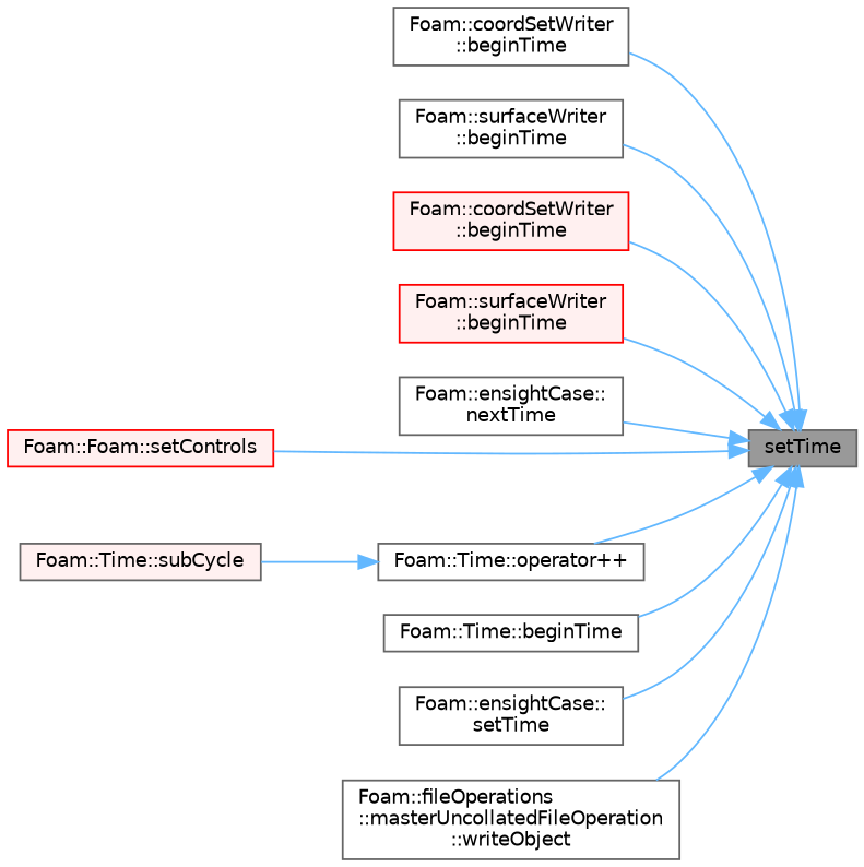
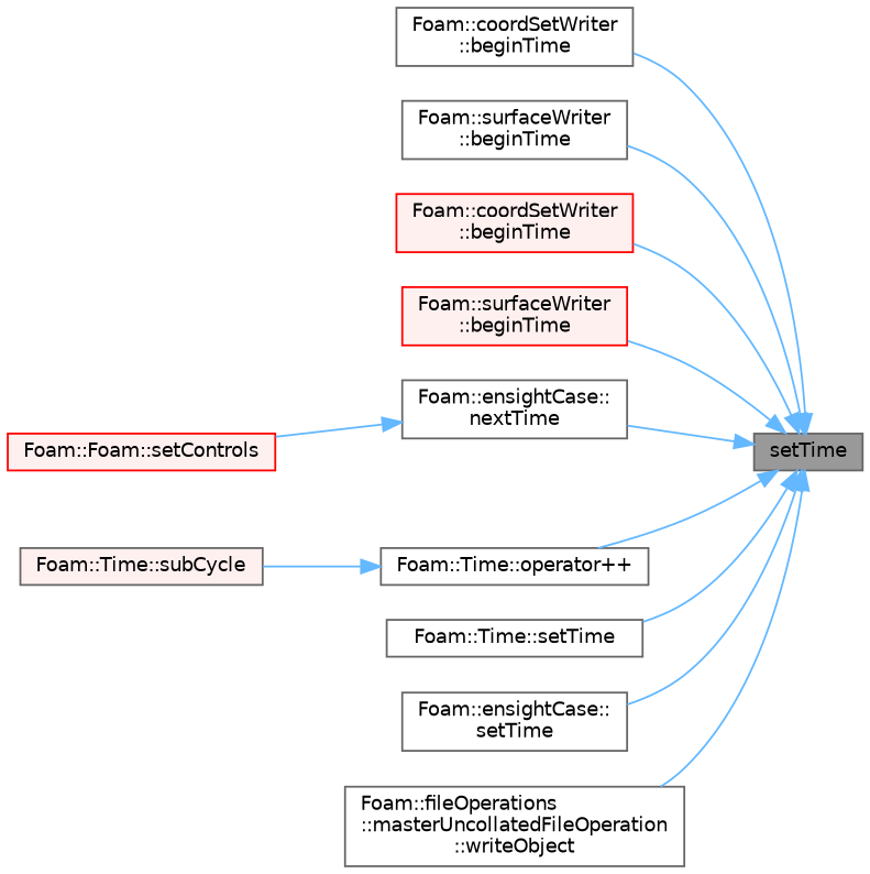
  digraph {
    rankdir=RL
    node [color=grey40 fillcolor=white fontname=Helvetica fontsize=10 shape=box style=filled]
    edge [color=steelblue1 dir=back fontname=Helvetica fontsize=10 labelfontname=Helvetica labelfontsize=10 style=solid]
    n1 [color=gray40 fillcolor=grey60 fontcolor=black height=0.2 label=setTime width=0.4]
    n2 [height=0.2 label="Foam::coordSetWriter\l::beginTime" width=0.4]
    n3 [height=0.2 label="Foam::surfaceWriter\l::beginTime" width=0.4]
    n4 [color=red fillcolor="#FFF0F0" height=0.2 label="Foam::coordSetWriter\l::beginTime" width=0.4]
    n5 [color=red fillcolor="#FFF0F0" height=0.2 label="Foam::surfaceWriter\l::beginTime" width=0.4]
    n6 [height=0.2 label="Foam::ensightCase::\lnextTime" width=0.4]
    n7 [height=0.2 label="Foam::Time::operator++" width=0.4]
    n8 [color=red fillcolor="#FFF0F0" height=0.2 label="Foam::Foam::setControls" width=0.4]
-   n9 [height=0.2 label="Foam::Time::beginTime" width=0.4]
+   n9 [height=0.2 label="Foam::Time::setTime" width=0.4]
    n10 [height=0.2 label="Foam::ensightCase::\lsetTime" width=0.4]
    n11 [height=0.2 label="Foam::fileOperations\l::masterUncollatedFileOperation\l::writeObject" width=0.4]
    n12 [fillcolor="#FFF0F0" height=0.2 label="Foam::Time::subCycle" width=0.4]
    n1 -> n2
    n1 -> n3
    n1 -> n4
    n1 -> n5
    n1 -> n6
    n1 -> n7
-   n1 -> n8
+   n6 -> n8
    n1 -> n9
    n1 -> n10
    n1 -> n11
    n7 -> n12
  }
